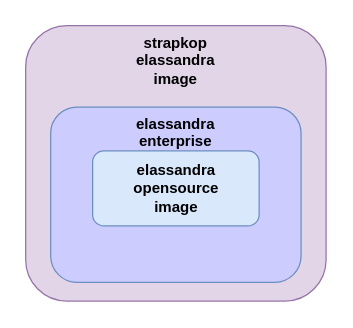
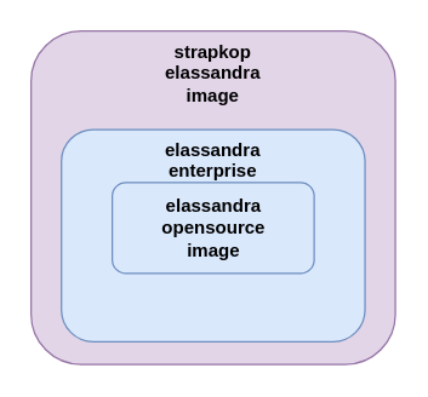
  <mxCell id="0" />
  <mxCell id="1" parent="0" />
  <mxCell id="2" value="strapkop&lt;br&gt;elassandra&lt;br&gt;image" style="rounded=1;whiteSpace=wrap;html=1;verticalAlign=top;fillColor=#e1d5e7;strokeColor=#9673a6;fontStyle=1" vertex="1" parent="1"><mxGeometry x="20" y="20" width="240" height="220" as="geometry" /></mxCell>
- <mxCell id="3" value="elassandra&lt;br&gt;enterprise&lt;br&gt;image" style="rounded=1;whiteSpace=wrap;html=1;verticalAlign=top;fillColor=#CCCCFF;strokeColor=#6c8ebf;fontStyle=1" vertex="1" parent="1"><mxGeometry x="40" y="85" width="200" height="140" as="geometry" /></mxCell>
+ <mxCell id="3" value="elassandra&lt;br&gt;enterprise&lt;br&gt;image" style="rounded=1;whiteSpace=wrap;html=1;verticalAlign=top;fillColor=#dae8fc;strokeColor=#6c8ebf;fontStyle=1;" vertex="1" parent="1"><mxGeometry x="40" y="85" width="200" height="140" as="geometry" /></mxCell>
  <mxCell id="4" value="elassandra&lt;br&gt;opensource&lt;br&gt;image" style="rounded=1;whiteSpace=wrap;html=1;fillColor=#dae8fc;strokeColor=#6c8ebf;fontStyle=1" vertex="1" parent="1"><mxGeometry x="73.5" y="120" width="133" height="60" as="geometry" /></mxCell>
